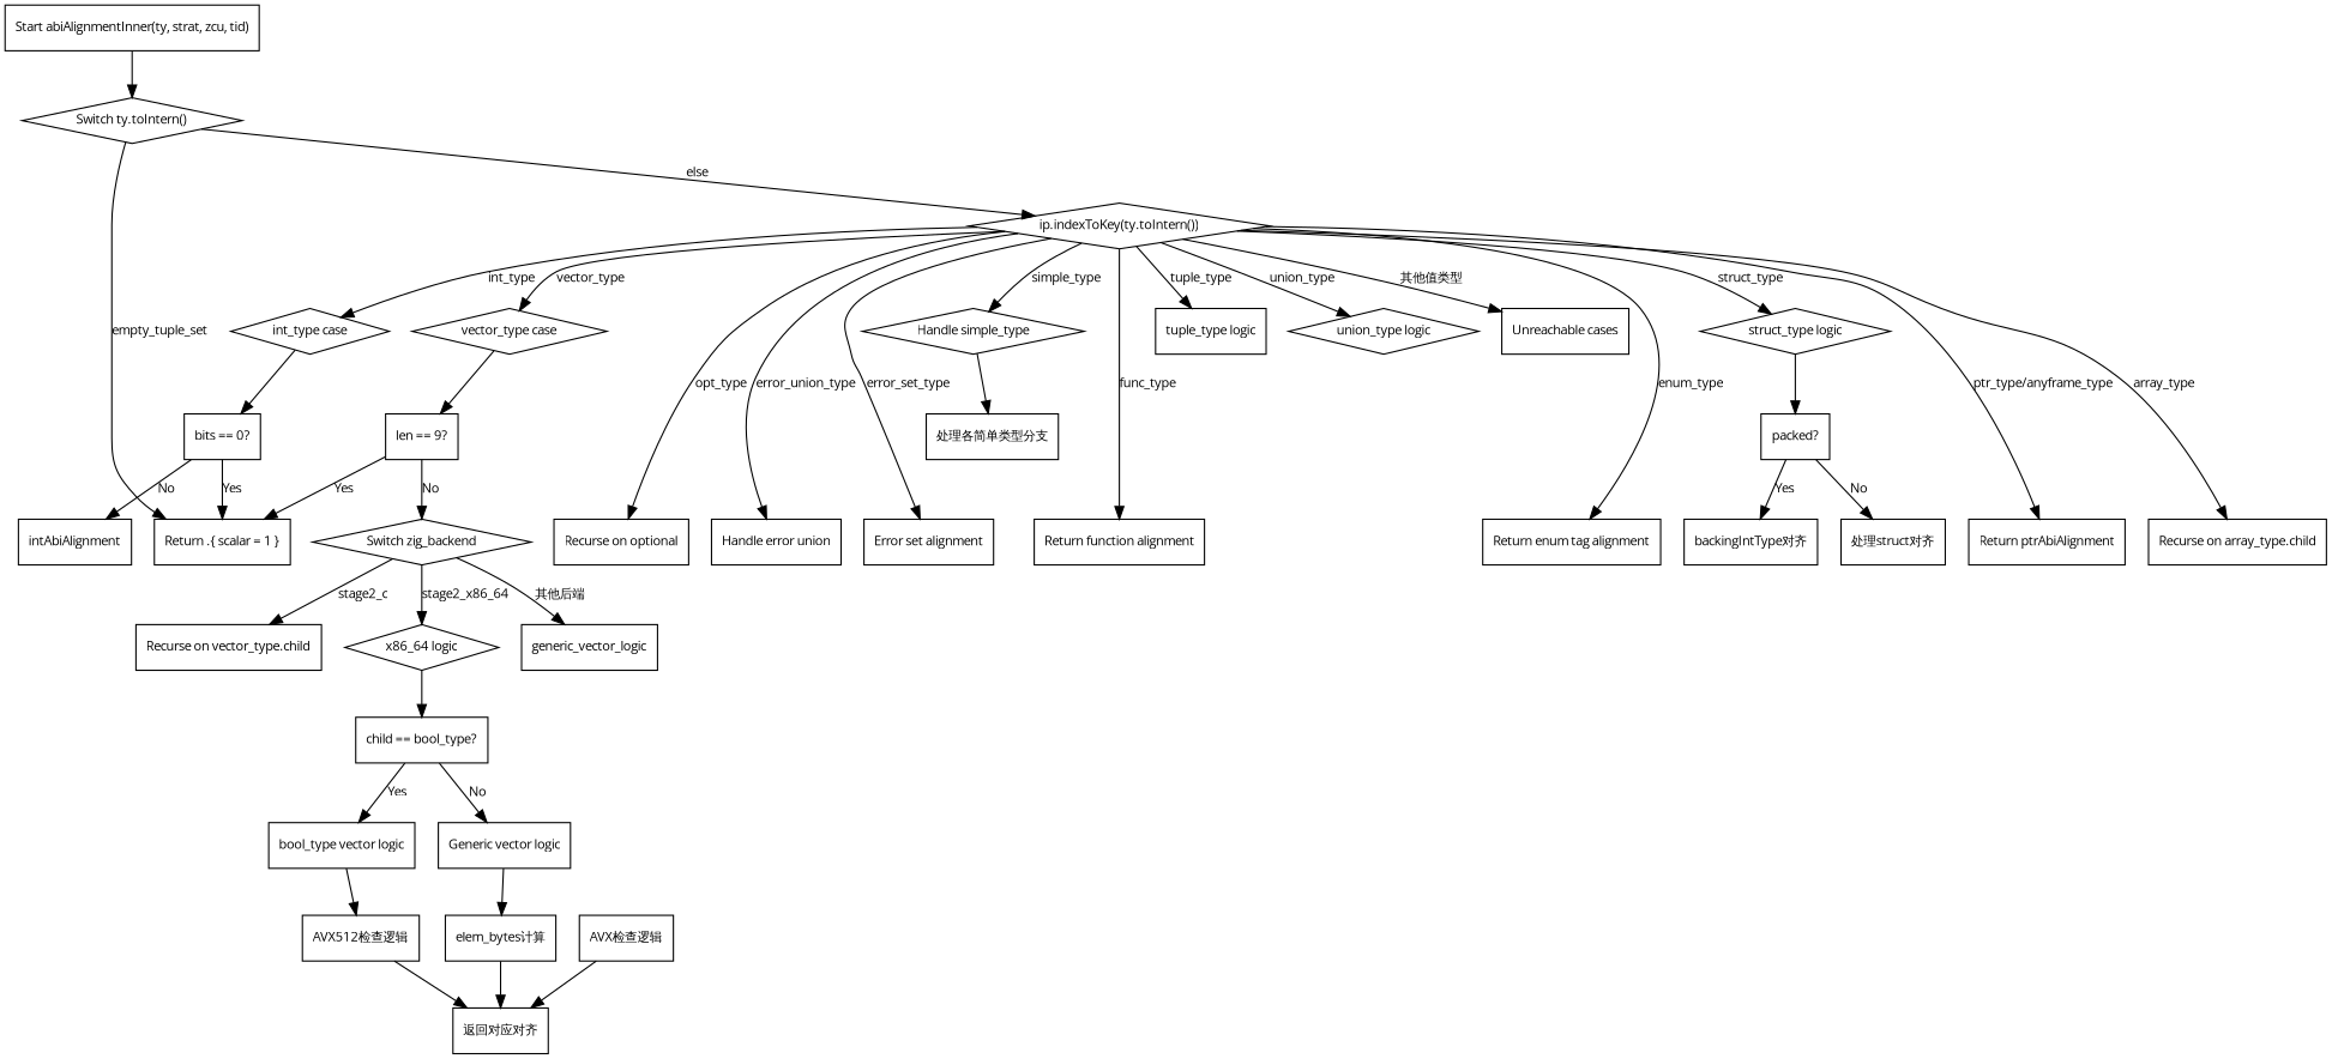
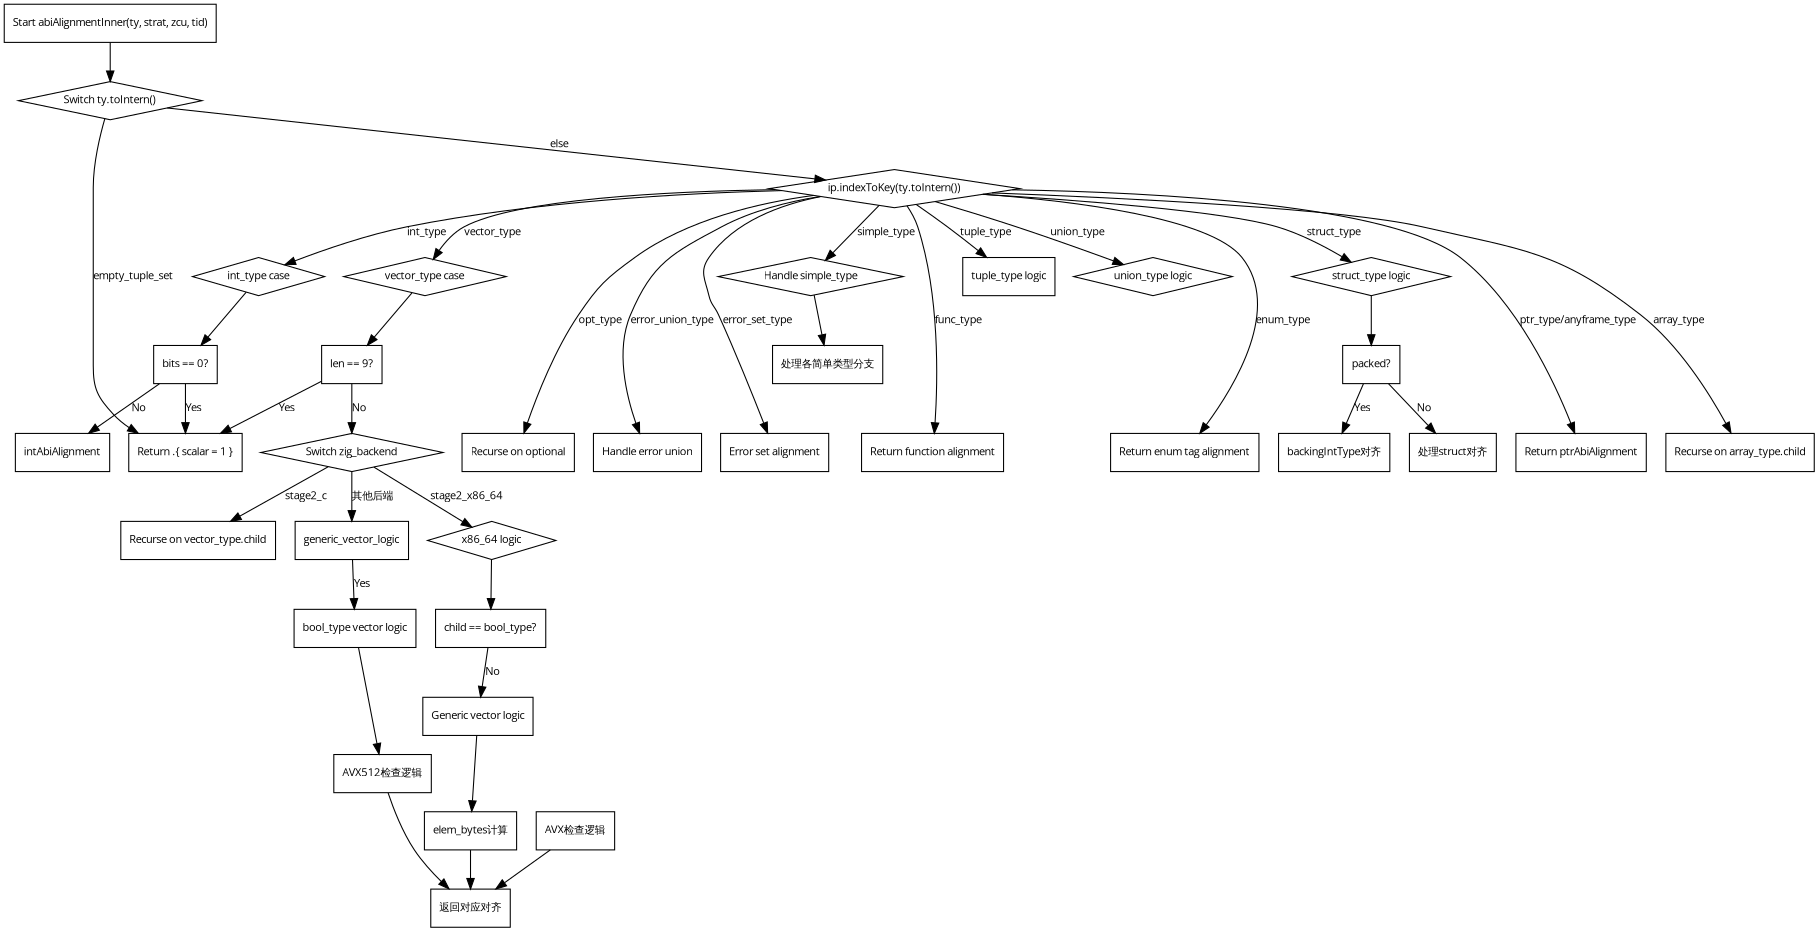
  digraph {
    fontname="Open Sans"
    node [fontname="Open Sans" fontsize=10 shape=rectangle]
    edge [fontname="Open Sans" fontsize=10]
    n1 [label="Return .{ scalar = 1 }"]
    n2 [label="Return ptrAbiAlignment"]
    n3 [label="Recurse on array_type.child"]
    n4 [label="Recurse on optional"]
    n5 [label="Handle error union"]
    n6 [label="Error set alignment"]
    n7 [label="Return function alignment"]
    n8 [label="Return enum tag alignment"]
    n9 [label="Start abiAlignmentInner(ty, strat, zcu, tid)"]
    n10 [label="Switch ty.toIntern()" shape=diamond]
    n11 [label="ip.indexToKey(ty.toIntern())" shape=diamond]
    n12 [label="int_type case" shape=diamond]
    n13 [label="vector_type case" shape=diamond]
    n14 [label="Handle simple_type" shape=diamond]
    n15 [label="struct_type logic" shape=diamond]
    n16 [label="tuple_type logic"]
    n17 [label="union_type logic" shape=diamond]
-   n18 [label="Unreachable cases"]
    "bits == 0?"
    n20 [label="len == 9?"]
    "处理各简单类型分支"
    "packed?"
    intAbiAlignment
    n24 [label="Switch zig_backend" shape=diamond]
    n25 [label="Recurse on vector_type.child"]
    n26 [label="x86_64 logic" shape=diamond]
    generic_vector_logic
    "child == bool_type?"
    n29 [label="bool_type vector logic"]
    n30 [label="Generic vector logic"]
    "AVX512检查逻辑"
    "返回对应对齐"
    "elem_bytes计算"
    "backingIntType对齐"
    "处理struct对齐"
    "AVX检查逻辑"
    subgraph sub_1 {
      rank=same
      n1
      n2
      n3
      n4
      n5
      n6
      n7
      n8
    }
    n9 -> n10
    n10 -> n1 [label=empty_tuple_set]
    n10 -> n11 [label=else]
    n11 -> n2 [label="ptr_type/anyframe_type"]
    n11 -> n3 [label=array_type]
    n11 -> n4 [label=opt_type]
    n11 -> n5 [label=error_union_type]
    n11 -> n6 [label=error_set_type]
    n11 -> n7 [label=func_type]
    n11 -> n8 [label=enum_type]
    n11 -> n12 [label=int_type]
    n11 -> n13 [label=vector_type]
    n11 -> n14 [label=simple_type]
    n11 -> n15 [label=struct_type]
    n11 -> n16 [label=tuple_type]
    n11 -> n17 [label=union_type]
-   n11 -> n18 [label="其他值类型"]
    n12 -> "bits == 0?" [shape=diamond]
    n13 -> n20 [shape=diamond]
    n14 -> "处理各简单类型分支" [shape=diamond]
    n15 -> "packed?" [shape=diamond]
    "bits == 0?" -> n1 [label=Yes]
    "bits == 0?" -> intAbiAlignment [label=No]
    n20 -> n1 [label=Yes]
    n20 -> n24 [label=No]
    "packed?" -> "backingIntType对齐" [label=Yes]
    "packed?" -> "处理struct对齐" [label=No]
    n24 -> n25 [label=stage2_c]
    n24 -> n26 [label=stage2_x86_64]
    n24 -> generic_vector_logic [label="其他后端"]
    n26 -> "child == bool_type?" [shape=diamond]
-   "child == bool_type?" -> n29 [label=Yes]
+   generic_vector_logic -> n29 [label=Yes]
    "child == bool_type?" -> n30 [label=No]
    n29 -> "AVX512检查逻辑"
    n30 -> "elem_bytes计算"
    "AVX512检查逻辑" -> "返回对应对齐"
    "elem_bytes计算" -> "返回对应对齐"
    "AVX检查逻辑" -> "返回对应对齐"
  }
